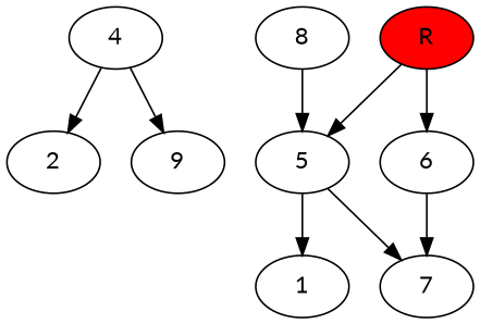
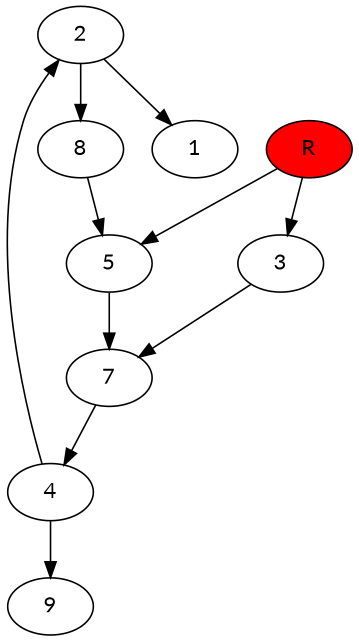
  digraph {
    fontname=Lato
    node [fontname=Lato]
    edge [fontname=Lato]
    2
    1
    8
    5
    7
    4
    9
-   6
+   6 [label=3]
    R [fillcolor="#ff0000" style=filled]
-   5 -> 1
+   2 -> 1
+   2 -> 8
    8 -> 5
    5 -> 7
+   7 -> 4
    4 -> 2
    4 -> 9
    6 -> 7
    R -> 5
    R -> 6
  }
